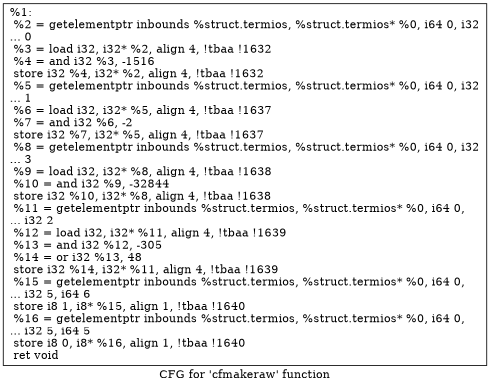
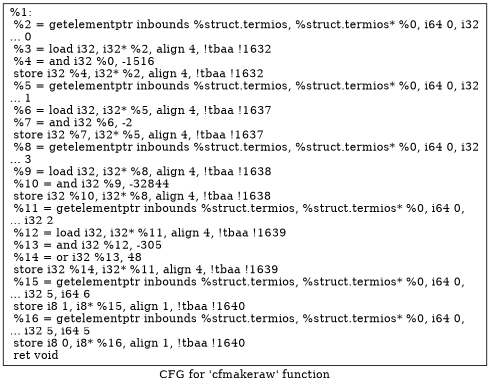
  digraph {
    label="CFG for 'cfmakeraw' function"
-   n1 [label="{%1:\l  %2 = getelementptr inbounds %struct.termios, %struct.termios* %0, i64 0, i32\l... 0\l  %3 = load i32, i32* %2, align 4, !tbaa !1632\l  %4 = and i32 %3, -1516\l  store i32 %4, i32* %2, align 4, !tbaa !1632\l  %5 = getelementptr inbounds %struct.termios, %struct.termios* %0, i64 0, i32\l... 1\l  %6 = load i32, i32* %5, align 4, !tbaa !1637\l  %7 = and i32 %6, -2\l  store i32 %7, i32* %5, align 4, !tbaa !1637\l  %8 = getelementptr inbounds %struct.termios, %struct.termios* %0, i64 0, i32\l... 3\l  %9 = load i32, i32* %8, align 4, !tbaa !1638\l  %10 = and i32 %9, -32844\l  store i32 %10, i32* %8, align 4, !tbaa !1638\l  %11 = getelementptr inbounds %struct.termios, %struct.termios* %0, i64 0,\l... i32 2\l  %12 = load i32, i32* %11, align 4, !tbaa !1639\l  %13 = and i32 %12, -305\l  %14 = or i32 %13, 48\l  store i32 %14, i32* %11, align 4, !tbaa !1639\l  %15 = getelementptr inbounds %struct.termios, %struct.termios* %0, i64 0,\l... i32 5, i64 6\l  store i8 1, i8* %15, align 1, !tbaa !1640\l  %16 = getelementptr inbounds %struct.termios, %struct.termios* %0, i64 0,\l... i32 5, i64 5\l  store i8 0, i8* %16, align 1, !tbaa !1640\l  ret void\l}" shape=record]
+   n1 [label="{%1:\l  %2 = getelementptr inbounds %struct.termios, %struct.termios* %0, i64 0, i32\l... 0\l  %3 = load i32, i32* %2, align 4, !tbaa !1632\l  %4 = and i32 %0, -1516\l  store i32 %4, i32* %2, align 4, !tbaa !1632\l  %5 = getelementptr inbounds %struct.termios, %struct.termios* %0, i64 0, i32\l... 1\l  %6 = load i32, i32* %5, align 4, !tbaa !1637\l  %7 = and i32 %6, -2\l  store i32 %7, i32* %5, align 4, !tbaa !1637\l  %8 = getelementptr inbounds %struct.termios, %struct.termios* %0, i64 0, i32\l... 3\l  %9 = load i32, i32* %8, align 4, !tbaa !1638\l  %10 = and i32 %9, -32844\l  store i32 %10, i32* %8, align 4, !tbaa !1638\l  %11 = getelementptr inbounds %struct.termios, %struct.termios* %0, i64 0,\l... i32 2\l  %12 = load i32, i32* %11, align 4, !tbaa !1639\l  %13 = and i32 %12, -305\l  %14 = or i32 %13, 48\l  store i32 %14, i32* %11, align 4, !tbaa !1639\l  %15 = getelementptr inbounds %struct.termios, %struct.termios* %0, i64 0,\l... i32 5, i64 6\l  store i8 1, i8* %15, align 1, !tbaa !1640\l  %16 = getelementptr inbounds %struct.termios, %struct.termios* %0, i64 0,\l... i32 5, i64 5\l  store i8 0, i8* %16, align 1, !tbaa !1640\l  ret void\l}" shape=record]
  }
